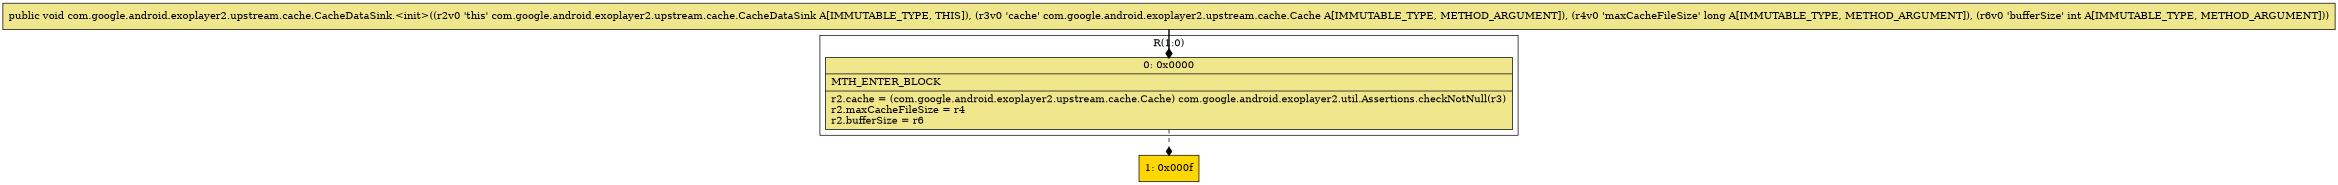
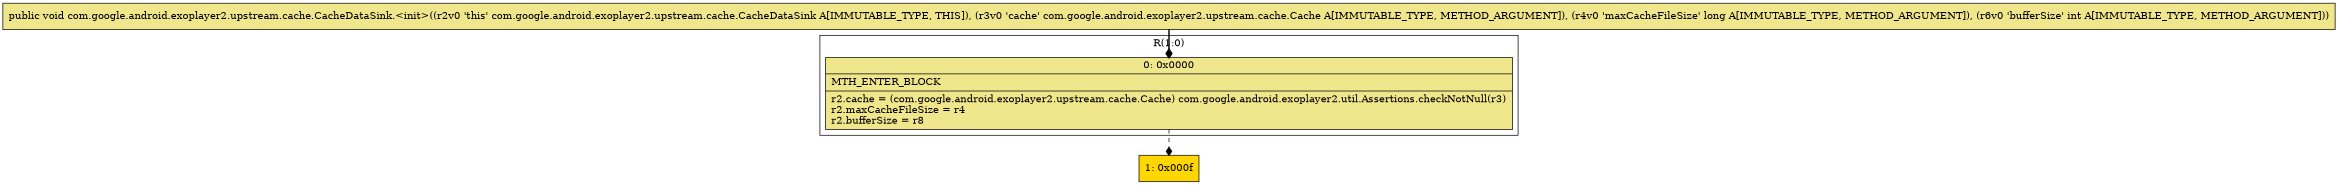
  digraph {
    node [color=black shape=record style=filled fillcolor=khaki]
    edge [arrowhead=diamond]
-   n1 [label="{0\:\ 0x0000|MTH_ENTER_BLOCK\l|r2.cache = (com.google.android.exoplayer2.upstream.cache.Cache) com.google.android.exoplayer2.util.Assertions.checkNotNull(r3)\lr2.maxCacheFileSize = r4\lr2.bufferSize = r6\l}"]
+   n1 [label="{0\:\ 0x0000|MTH_ENTER_BLOCK\l|r2.cache = (com.google.android.exoplayer2.upstream.cache.Cache) com.google.android.exoplayer2.util.Assertions.checkNotNull(r3)\lr2.maxCacheFileSize = r4\lr2.bufferSize = r8\l}"]
    n2 [label="{1\:\ 0x000f}" fillcolor=gold]
    n3 [label="{public void com.google.android.exoplayer2.upstream.cache.CacheDataSink.\<init\>((r2v0 'this' com.google.android.exoplayer2.upstream.cache.CacheDataSink A[IMMUTABLE_TYPE, THIS]), (r3v0 'cache' com.google.android.exoplayer2.upstream.cache.Cache A[IMMUTABLE_TYPE, METHOD_ARGUMENT]), (r4v0 'maxCacheFileSize' long A[IMMUTABLE_TYPE, METHOD_ARGUMENT]), (r6v0 'bufferSize' int A[IMMUTABLE_TYPE, METHOD_ARGUMENT])) }"]
    subgraph cluster_1 {
      label="R(1:0)"
      n1
    }
    n1 -> n2 [style=dashed]
    n3 -> n1 [style=bold]
  }
